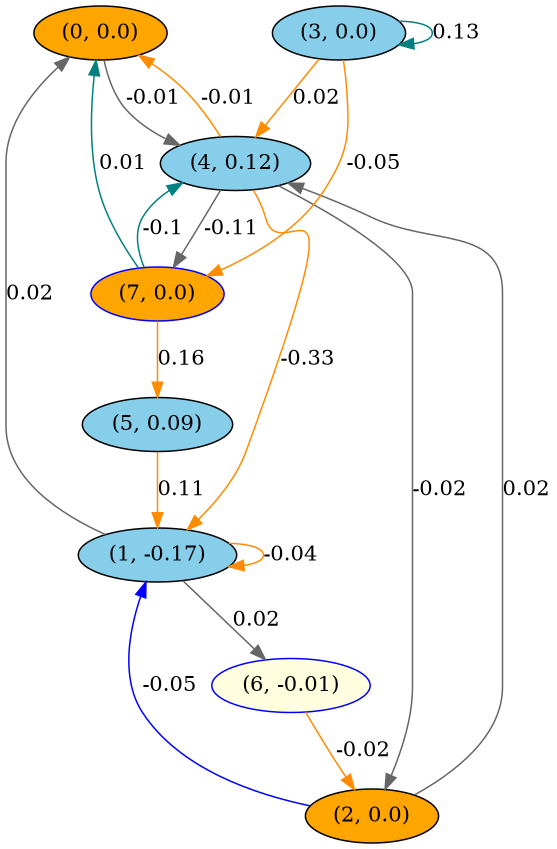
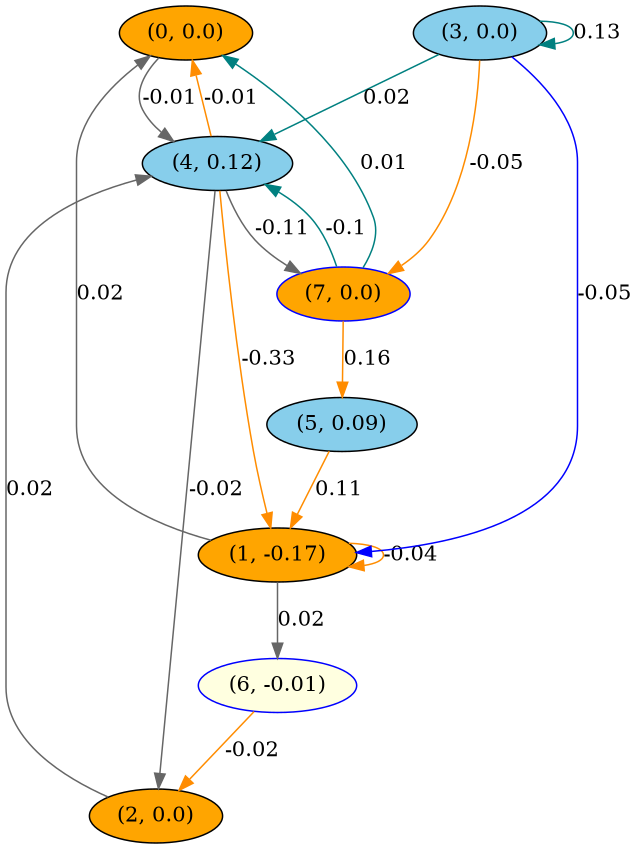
  digraph {
    node [color=black fillcolor=skyblue style=filled]
    edge [color=darkorange]
    n1 [fillcolor=orange label="(0, 0.0)"]
    n2 [label="(4, 0.12)"]
-   n3 [label="(1, -0.17)"]
+   n3 [fillcolor=orange label="(1, -0.17)"]
    n4 [fillcolor=orange label="(2, 0.0)"]
    n5 [color=blue fillcolor=orange label="(7, 0.0)"]
    n6 [color=blue fillcolor=lightyellow label="(6, -0.01)"]
    n7 [label="(3, 0.0)"]
    n8 [label="(5, 0.09)"]
    n1 -> n2 [color=gray40 label=-0.01]
    n2 -> n1 [label=-0.01]
    n2 -> n3 [label=-0.33]
    n2 -> n4 [color=gray40 label=-0.02]
    n2 -> n5 [color=gray40 label=-0.11]
    n3 -> n1 [color=gray40 label=0.02]
    n3 -> n3 [label=-0.04]
    n3 -> n6 [color=gray40 label=0.02]
    n4 -> n2 [color=gray40 label=0.02]
-   n4 -> n3 [color=blue label=-0.05]
+   n7 -> n3 [color=blue label=-0.05]
    n5 -> n1 [color=teal label=0.01]
    n5 -> n2 [color=teal label=-0.1]
    n5 -> n8 [label=0.16]
    n6 -> n4 [label=-0.02]
-   n7 -> n2 [label=0.02]
+   n7 -> n2 [color=teal label=0.02]
    n7 -> n5 [label=-0.05]
    n7 -> n7 [color=teal label=0.13]
    n8 -> n3 [label=0.11]
  }
